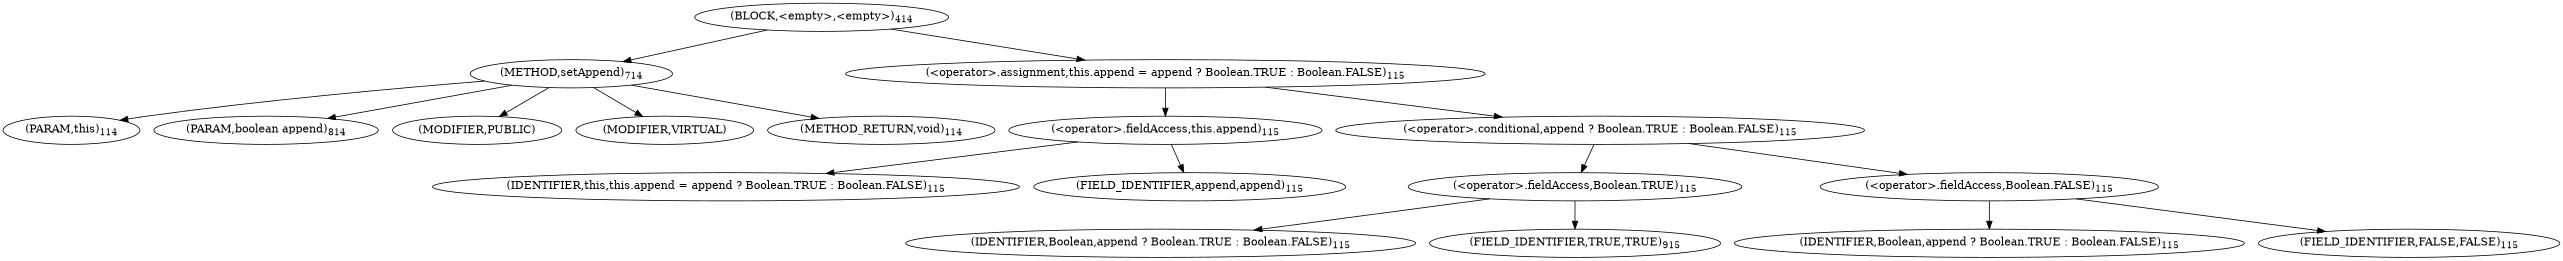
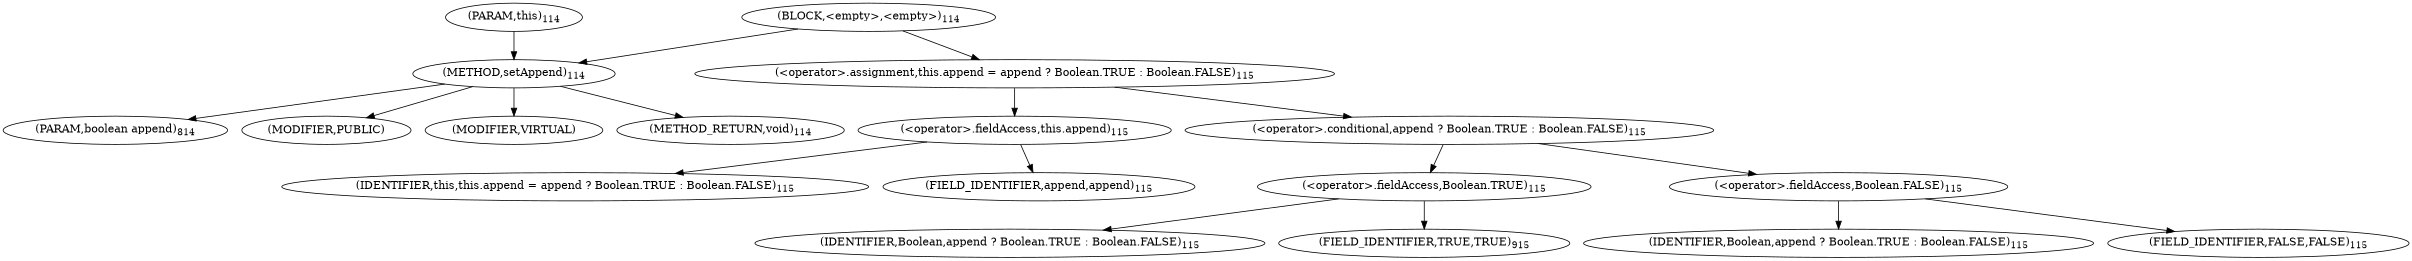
  digraph {
-   n1 [label=<(METHOD,setAppend)<SUB>714</SUB>>]
+   n1 [label=<(METHOD,setAppend)<SUB>114</SUB>>]
    n2 [label=<(PARAM,this)<SUB>114</SUB>>]
    n3 [label=<(PARAM,boolean append)<SUB>814</SUB>>]
    n4 [label=<(MODIFIER,PUBLIC)>]
    n5 [label=<(MODIFIER,VIRTUAL)>]
    n6 [label=<(METHOD_RETURN,void)<SUB>114</SUB>>]
-   n7 [label=<(BLOCK,&lt;empty&gt;,&lt;empty&gt;)<SUB>414</SUB>>]
+   n7 [label=<(BLOCK,&lt;empty&gt;,&lt;empty&gt;)<SUB>114</SUB>>]
    n8 [label=<(&lt;operator&gt;.assignment,this.append = append ? Boolean.TRUE : Boolean.FALSE)<SUB>115</SUB>>]
    n9 [label=<(&lt;operator&gt;.fieldAccess,this.append)<SUB>115</SUB>>]
    n10 [label=<(&lt;operator&gt;.conditional,append ? Boolean.TRUE : Boolean.FALSE)<SUB>115</SUB>>]
    n11 [label=<(IDENTIFIER,this,this.append = append ? Boolean.TRUE : Boolean.FALSE)<SUB>115</SUB>>]
    n12 [label=<(FIELD_IDENTIFIER,append,append)<SUB>115</SUB>>]
    n13 [label=<(&lt;operator&gt;.fieldAccess,Boolean.TRUE)<SUB>115</SUB>>]
    n14 [label=<(&lt;operator&gt;.fieldAccess,Boolean.FALSE)<SUB>115</SUB>>]
    n15 [label=<(IDENTIFIER,Boolean,append ? Boolean.TRUE : Boolean.FALSE)<SUB>115</SUB>>]
    n16 [label=<(FIELD_IDENTIFIER,TRUE,TRUE)<SUB>915</SUB>>]
    n17 [label=<(IDENTIFIER,Boolean,append ? Boolean.TRUE : Boolean.FALSE)<SUB>115</SUB>>]
    n18 [label=<(FIELD_IDENTIFIER,FALSE,FALSE)<SUB>115</SUB>>]
-   n1 -> n2
+   n2 -> n1
    n1 -> n3
    n1 -> n4
    n1 -> n5
    n1 -> n6
    n7 -> n1
    n7 -> n8
    n8 -> n9
    n8 -> n10
    n9 -> n11
    n9 -> n12
    n10 -> n13
    n10 -> n14
    n13 -> n15
    n13 -> n16
    n14 -> n17
    n14 -> n18
  }
